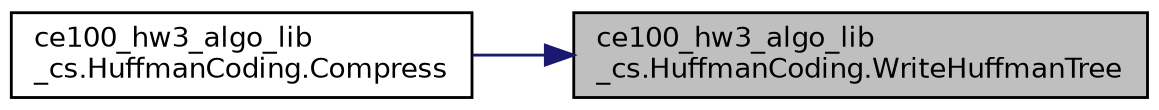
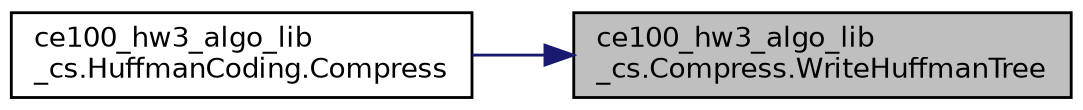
  digraph {
    rankdir=RL
    node [color=black fontname=Helvetica fontsize=10 shape=record style=filled]
-   n1 [fillcolor=grey75 fontcolor=black height=0.2 label="ce100_hw3_algo_lib\l_cs.HuffmanCoding.WriteHuffmanTree" width=0.4]
+   n1 [fillcolor=grey75 fontcolor=black height=0.2 label="ce100_hw3_algo_lib\l_cs.Compress.WriteHuffmanTree" width=0.4]
    n2 [fillcolor=white height=0.2 label="ce100_hw3_algo_lib\l_cs.HuffmanCoding.Compress" width=0.4]
    n1 -> n2 [color=midnightblue dir=back fontname=Helvetica fontsize=10 labelfontname=Helvetica labelfontsize=10 style=solid]
  }
